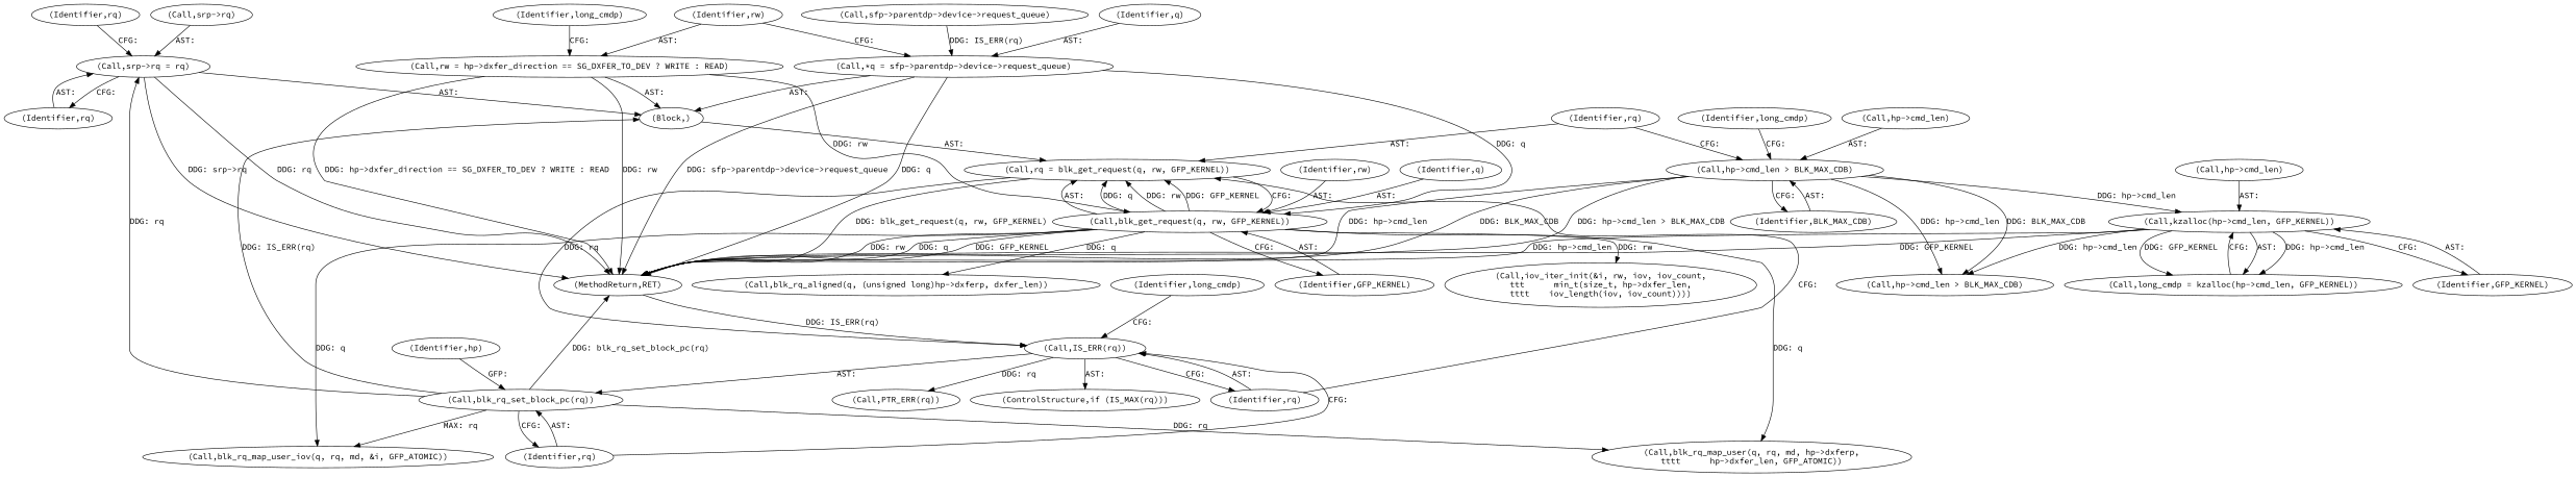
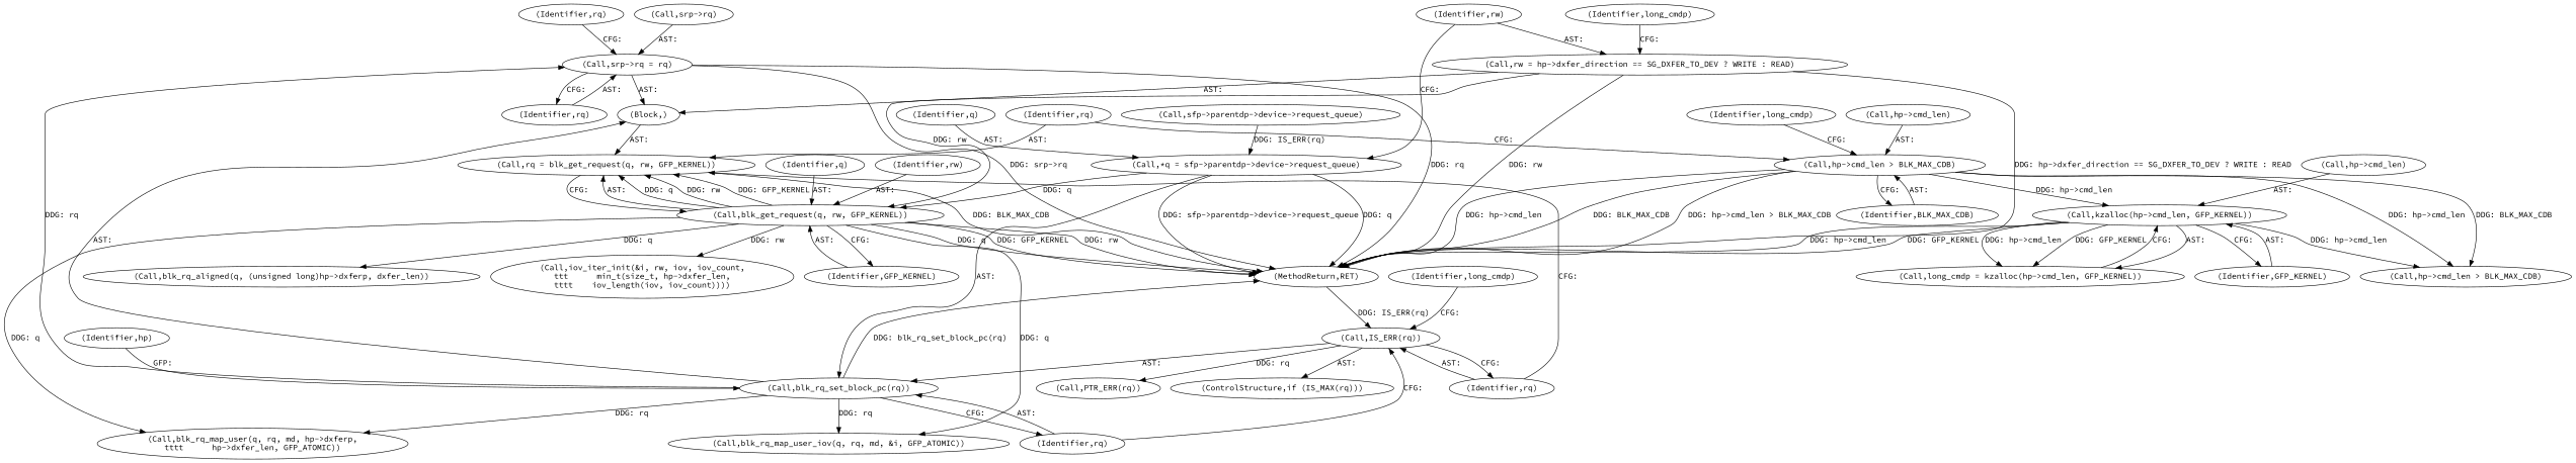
  digraph {
    fontname="Source Code Pro"
    node [fontname="Source Code Pro"]
    edge [fontname="Source Code Pro"]
    n1 [label="(Call,srp->rq = rq)"]
    n2 [label="(Identifier,rq)"]
    n3 [label="(Block,)"]
    n4 [label="(MethodReturn,RET)"]
    n5 [label="(Call,rq = blk_get_request(q, rw, GFP_KERNEL))"]
    n6 [label="(Call,IS_ERR(rq))"]
    n7 [label="(Call,blk_rq_set_block_pc(rq))"]
    n8 [label="(Identifier,rq)"]
    n9 [label="(Call,blk_rq_map_user_iov(q, rq, md, &i, GFP_ATOMIC))"]
    n10 [label="(Call,blk_rq_map_user(q, rq, md, hp->dxferp,\n\t\t\t\t      hp->dxfer_len, GFP_ATOMIC))"]
    n11 [label="(Call,PTR_ERR(rq))"]
    n12 [label="(ControlStructure,if (IS_MAX(rq)))"]
    n13 [label="(Identifier,rq)"]
    n14 [label="(Call,blk_get_request(q, rw, GFP_KERNEL))"]
    n15 [label="(Call,blk_rq_aligned(q, (unsigned long)hp->dxferp, dxfer_len))"]
    n16 [label="(Call,iov_iter_init(&i, rw, iov, iov_count,\n\t\t\t      min_t(size_t, hp->dxfer_len,\n\t\t\t\t    iov_length(iov, iov_count))))"]
    n17 [label="(Identifier,GFP_KERNEL)"]
    n18 [label="(Call,*q = sfp->parentdp->device->request_queue)"]
    n19 [label="(Call,sfp->parentdp->device->request_queue)"]
    n20 [label="(Call,rw = hp->dxfer_direction == SG_DXFER_TO_DEV ? WRITE : READ)"]
    n21 [label="(Call,kzalloc(hp->cmd_len, GFP_KERNEL))"]
    n22 [label="(Call,hp->cmd_len > BLK_MAX_CDB)"]
    n23 [label="(Identifier,GFP_KERNEL)"]
    n24 [label="(Call,long_cmdp = kzalloc(hp->cmd_len, GFP_KERNEL))"]
    n25 [label="(Call,hp->cmd_len > BLK_MAX_CDB)"]
    n26 [label="(Identifier,BLK_MAX_CDB)"]
    n27 [label="(Call,hp->cmd_len)"]
    n28 [label="(Identifier,q)"]
    n29 [label="(Identifier,rw)"]
    n30 [label="(Call,srp->rq)"]
    n31 [label="(Call,hp->cmd_len)"]
    n32 [label="(Identifier,rq)"]
    n33 [label="(Identifier,long_cmdp)"]
    n34 [label="(Identifier,hp)"]
    n35 [label="(Identifier,long_cmdp)"]
    n36 [label="(Identifier,rq)"]
    n37 [label="(Identifier,rw)"]
    n38 [label="(Identifier,q)"]
    n39 [label="(Identifier,long_cmdp)"]
    n1 -> n2 [label="CFG: "]
    n1 -> n3 [label="AST: "]
    n1 -> n4 [label="DDG: srp->rq"]
    n1 -> n4 [label="DDG: rq"]
    n2 -> n1 [label="AST: "]
    n3 -> n5 [label="AST: "]
    n4 -> n6 [label="DDG: IS_ERR(rq)"]
-   n5 -> n4 [label="DDG: blk_get_request(q, rw, GFP_KERNEL)"]
-   n5 -> n6 [label="DDG: rq"]
+   n5 -> n4 [label="DDG: BLK_MAX_CDB"]
    n5 -> n14 [label="CFG: "]
    n6 -> n7 [label="AST: "]
    n6 -> n11 [label="DDG: rq"]
    n6 -> n12 [label="AST: "]
    n6 -> n13 [label="CFG: "]
    n7 -> n1 [label="DDG: rq"]
-   n7 -> n3 [label="DDG: IS_ERR(rq)"]
+   n7 -> n3 [label="AST: "]
    n7 -> n4 [label="DDG: blk_rq_set_block_pc(rq)"]
    n7 -> n8 [label="CFG: "]
-   n7 -> n9 [label="MAX: rq"]
+   n7 -> n9 [label="DDG: rq"]
    n7 -> n10 [label="DDG: rq"]
    n8 -> n6 [label="CFG: "]
    n8 -> n7 [label="AST: "]
    n13 -> n5 [label="CFG: "]
    n13 -> n6 [label="AST: "]
    n14 -> n4 [label="DDG: rw"]
    n14 -> n4 [label="DDG: q"]
    n14 -> n4 [label="DDG: GFP_KERNEL"]
    n14 -> n5 [label="AST: "]
    n14 -> n5 [label="DDG: q"]
    n14 -> n5 [label="DDG: rw"]
    n14 -> n5 [label="DDG: GFP_KERNEL"]
    n14 -> n9 [label="DDG: q"]
    n14 -> n10 [label="DDG: q"]
    n14 -> n15 [label="DDG: q"]
    n14 -> n16 [label="DDG: rw"]
    n14 -> n17 [label="CFG: "]
    n17 -> n14 [label="AST: "]
-   n18 -> n3 [label="AST: "]
+   n18 -> n7 [label="AST: "]
    n18 -> n4 [label="DDG: sfp->parentdp->device->request_queue"]
    n18 -> n4 [label="DDG: q"]
    n18 -> n14 [label="DDG: q"]
    n19 -> n18 [label="DDG: IS_ERR(rq)"]
    n20 -> n3 [label="AST: "]
    n20 -> n4 [label="DDG: rw"]
    n20 -> n4 [label="DDG: hp->dxfer_direction == SG_DXFER_TO_DEV ? WRITE : READ"]
    n20 -> n14 [label="DDG: rw"]
    n21 -> n4 [label="DDG: hp->cmd_len"]
    n21 -> n4 [label="DDG: GFP_KERNEL"]
    n21 -> n22 [label="DDG: hp->cmd_len"]
    n21 -> n23 [label="CFG: "]
    n21 -> n24 [label="AST: "]
    n21 -> n24 [label="DDG: hp->cmd_len"]
    n21 -> n24 [label="DDG: GFP_KERNEL"]
    n23 -> n21 [label="AST: "]
    n24 -> n21 [label="CFG: "]
    n25 -> n4 [label="DDG: BLK_MAX_CDB"]
    n25 -> n4 [label="DDG: hp->cmd_len > BLK_MAX_CDB"]
    n25 -> n4 [label="DDG: hp->cmd_len"]
    n25 -> n21 [label="DDG: hp->cmd_len"]
    n25 -> n22 [label="DDG: hp->cmd_len"]
    n25 -> n22 [label="DDG: BLK_MAX_CDB"]
    n25 -> n26 [label="CFG: "]
    n26 -> n25 [label="AST: "]
    n27 -> n21 [label="AST: "]
    n28 -> n18 [label="AST: "]
    n29 -> n18 [label="CFG: "]
    n29 -> n20 [label="AST: "]
    n30 -> n1 [label="AST: "]
    n31 -> n25 [label="AST: "]
    n32 -> n1 [label="CFG: "]
    n33 -> n25 [label="CFG: "]
    n34 -> n7 [label="GFP: "]
    n35 -> n6 [label="CFG: "]
    n36 -> n5 [label="AST: "]
    n36 -> n25 [label="CFG: "]
    n37 -> n14 [label="AST: "]
    n38 -> n14 [label="AST: "]
    n39 -> n20 [label="CFG: "]
  }
